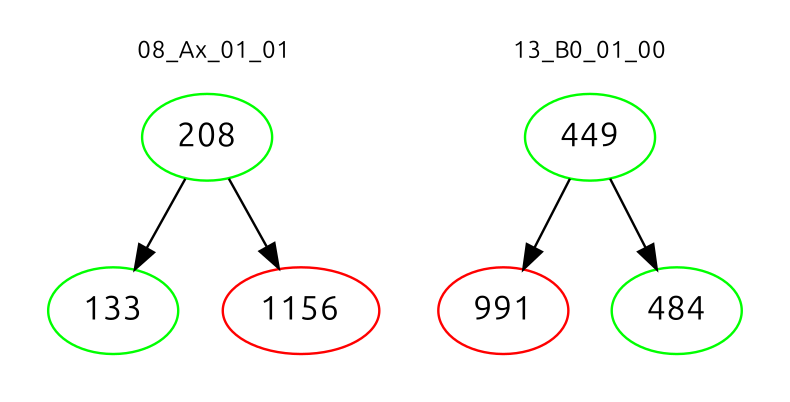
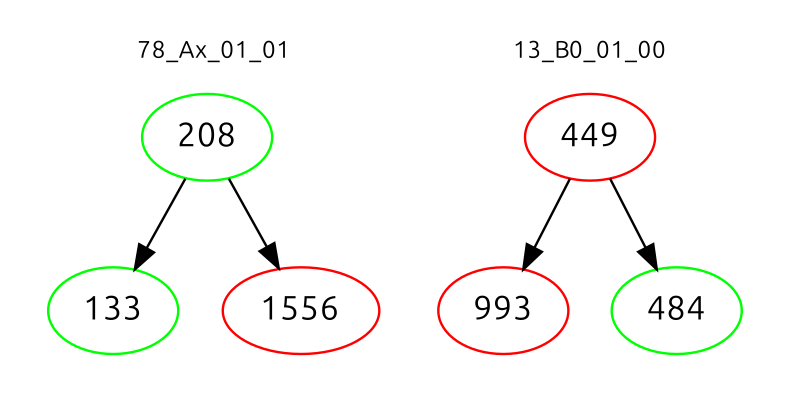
  digraph {
    fontname=Ubuntu
    node [color=green fontname=Ubuntu]
    edge [color=black fontname=Ubuntu]
    n1 [label=208]
    n2 [label=133]
-   n3 [color=red label=1156]
-   n4 [label=449]
-   n5 [color=red label=991]
+   n3 [color=red label=1556]
+   n4 [color=red label=449]
+   n5 [color=red label=993]
    n6 [label=484]
    subgraph cluster_1 {
      color=white
      fontsize=10
-     label="08_Ax_01_01"
+     label="78_Ax_01_01"
      n1
      n2
      n3
    }
    subgraph cluster_2 {
      color=white
      fontsize=10
      label="13_B0_01_00"
      n4
      n5
      n6
    }
    n1 -> n2
    n1 -> n3
    n4 -> n5
    n4 -> n6
  }
